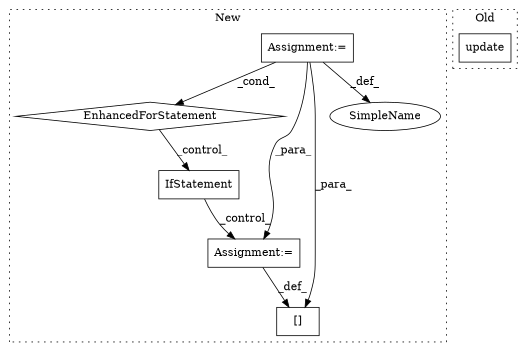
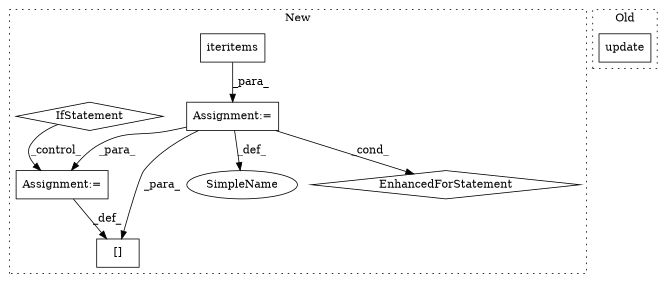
  digraph {
    node [a=32 l="69,2" s="4469,4569" shape=box]
+   n1 [l=11 label=iteritems s=4558]
    n2 [a=7 label="Assignment:="]
    n3 [a=70 label=EnhancedForStatement shape=diamond]
    n4 [a=7 l=1 label="Assignment:=" s=4857]
    n5 [a=2 l="14,1" label="[]" s="4820,4856"]
-   n6 [a=25 l="4,2" label=IfStatement s="4720,4745"]
+   n6 [a=25 l="4,2" label=IfStatement s="4720,4745" shape=diamond]
    n7 [a=42 label=SimpleName shape=ellipse l="" s=""]
    n8 [l="7,1" label=update s="4674,4692"]
    subgraph cluster_1 {
      label=New
      style=dotted
+     n1
      n2
      n3
      n4
      n5
      n6
      n7
    }
    subgraph cluster_2 {
      label=Old
      style=dotted
      n8
    }
+   n1 -> n2 [label=_para_]
    n2 -> n3 [label=_cond_]
    n2 -> n4 [label=_para_]
    n2 -> n5 [label=_para_]
    n2 -> n7 [label=_def_]
-   n3 -> n6 [label=_control_]
    n4 -> n5 [label=_def_]
    n6 -> n4 [label=_control_]
  }
